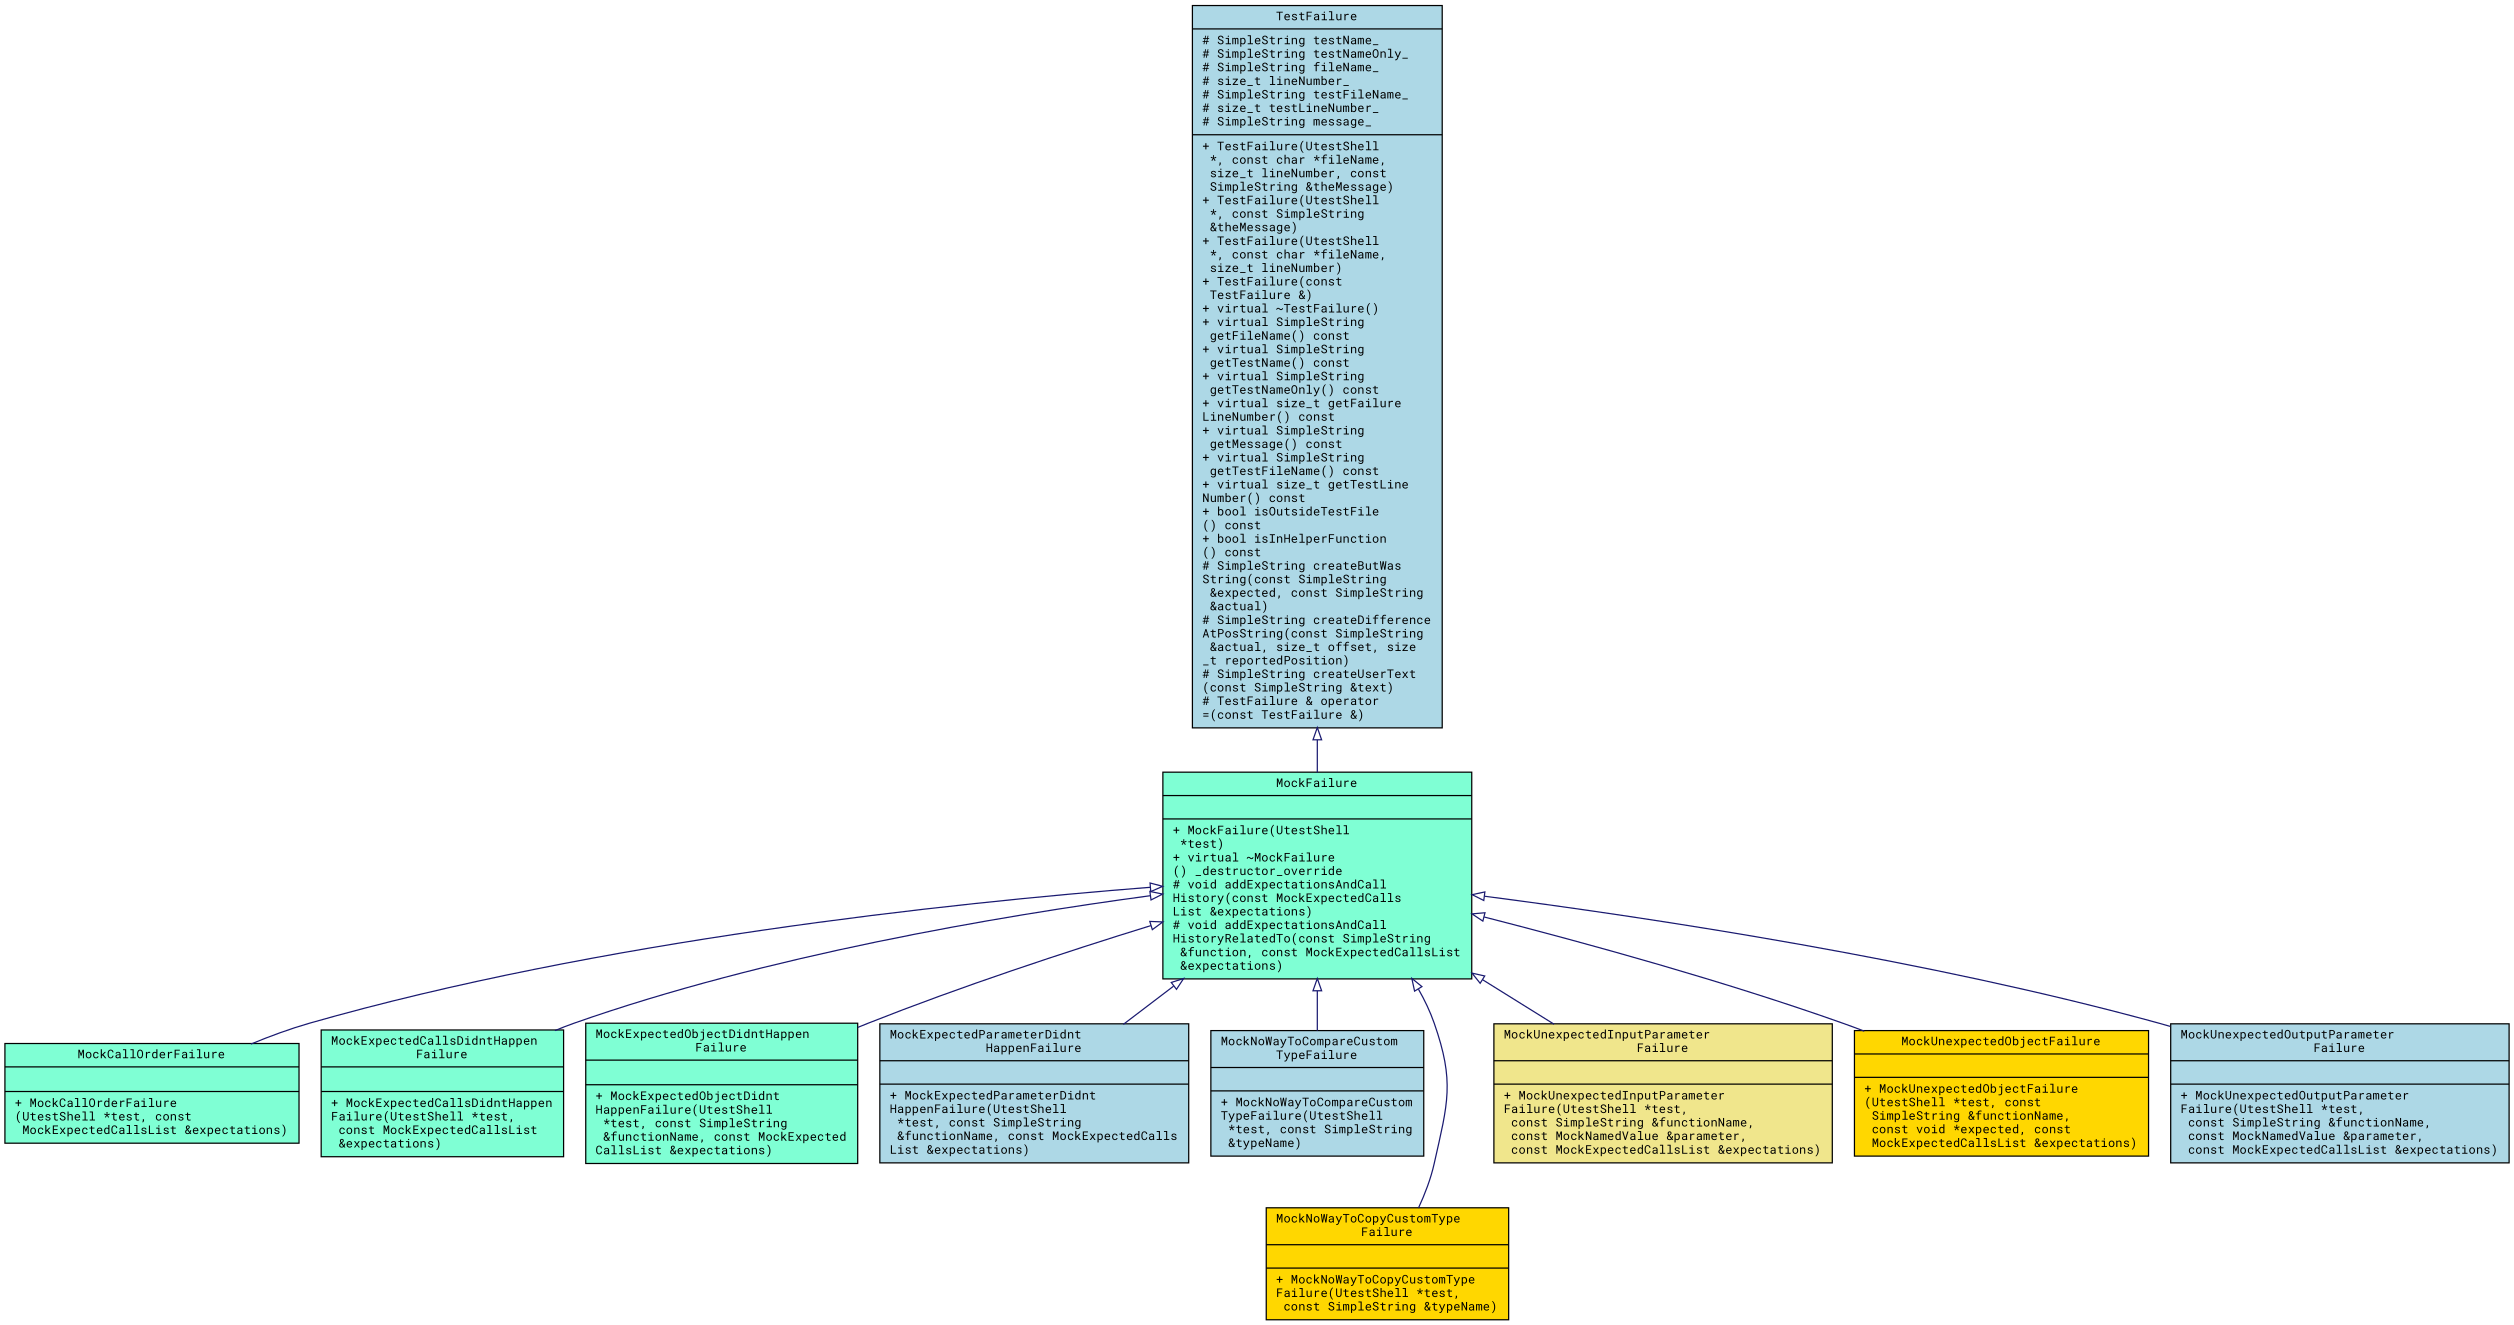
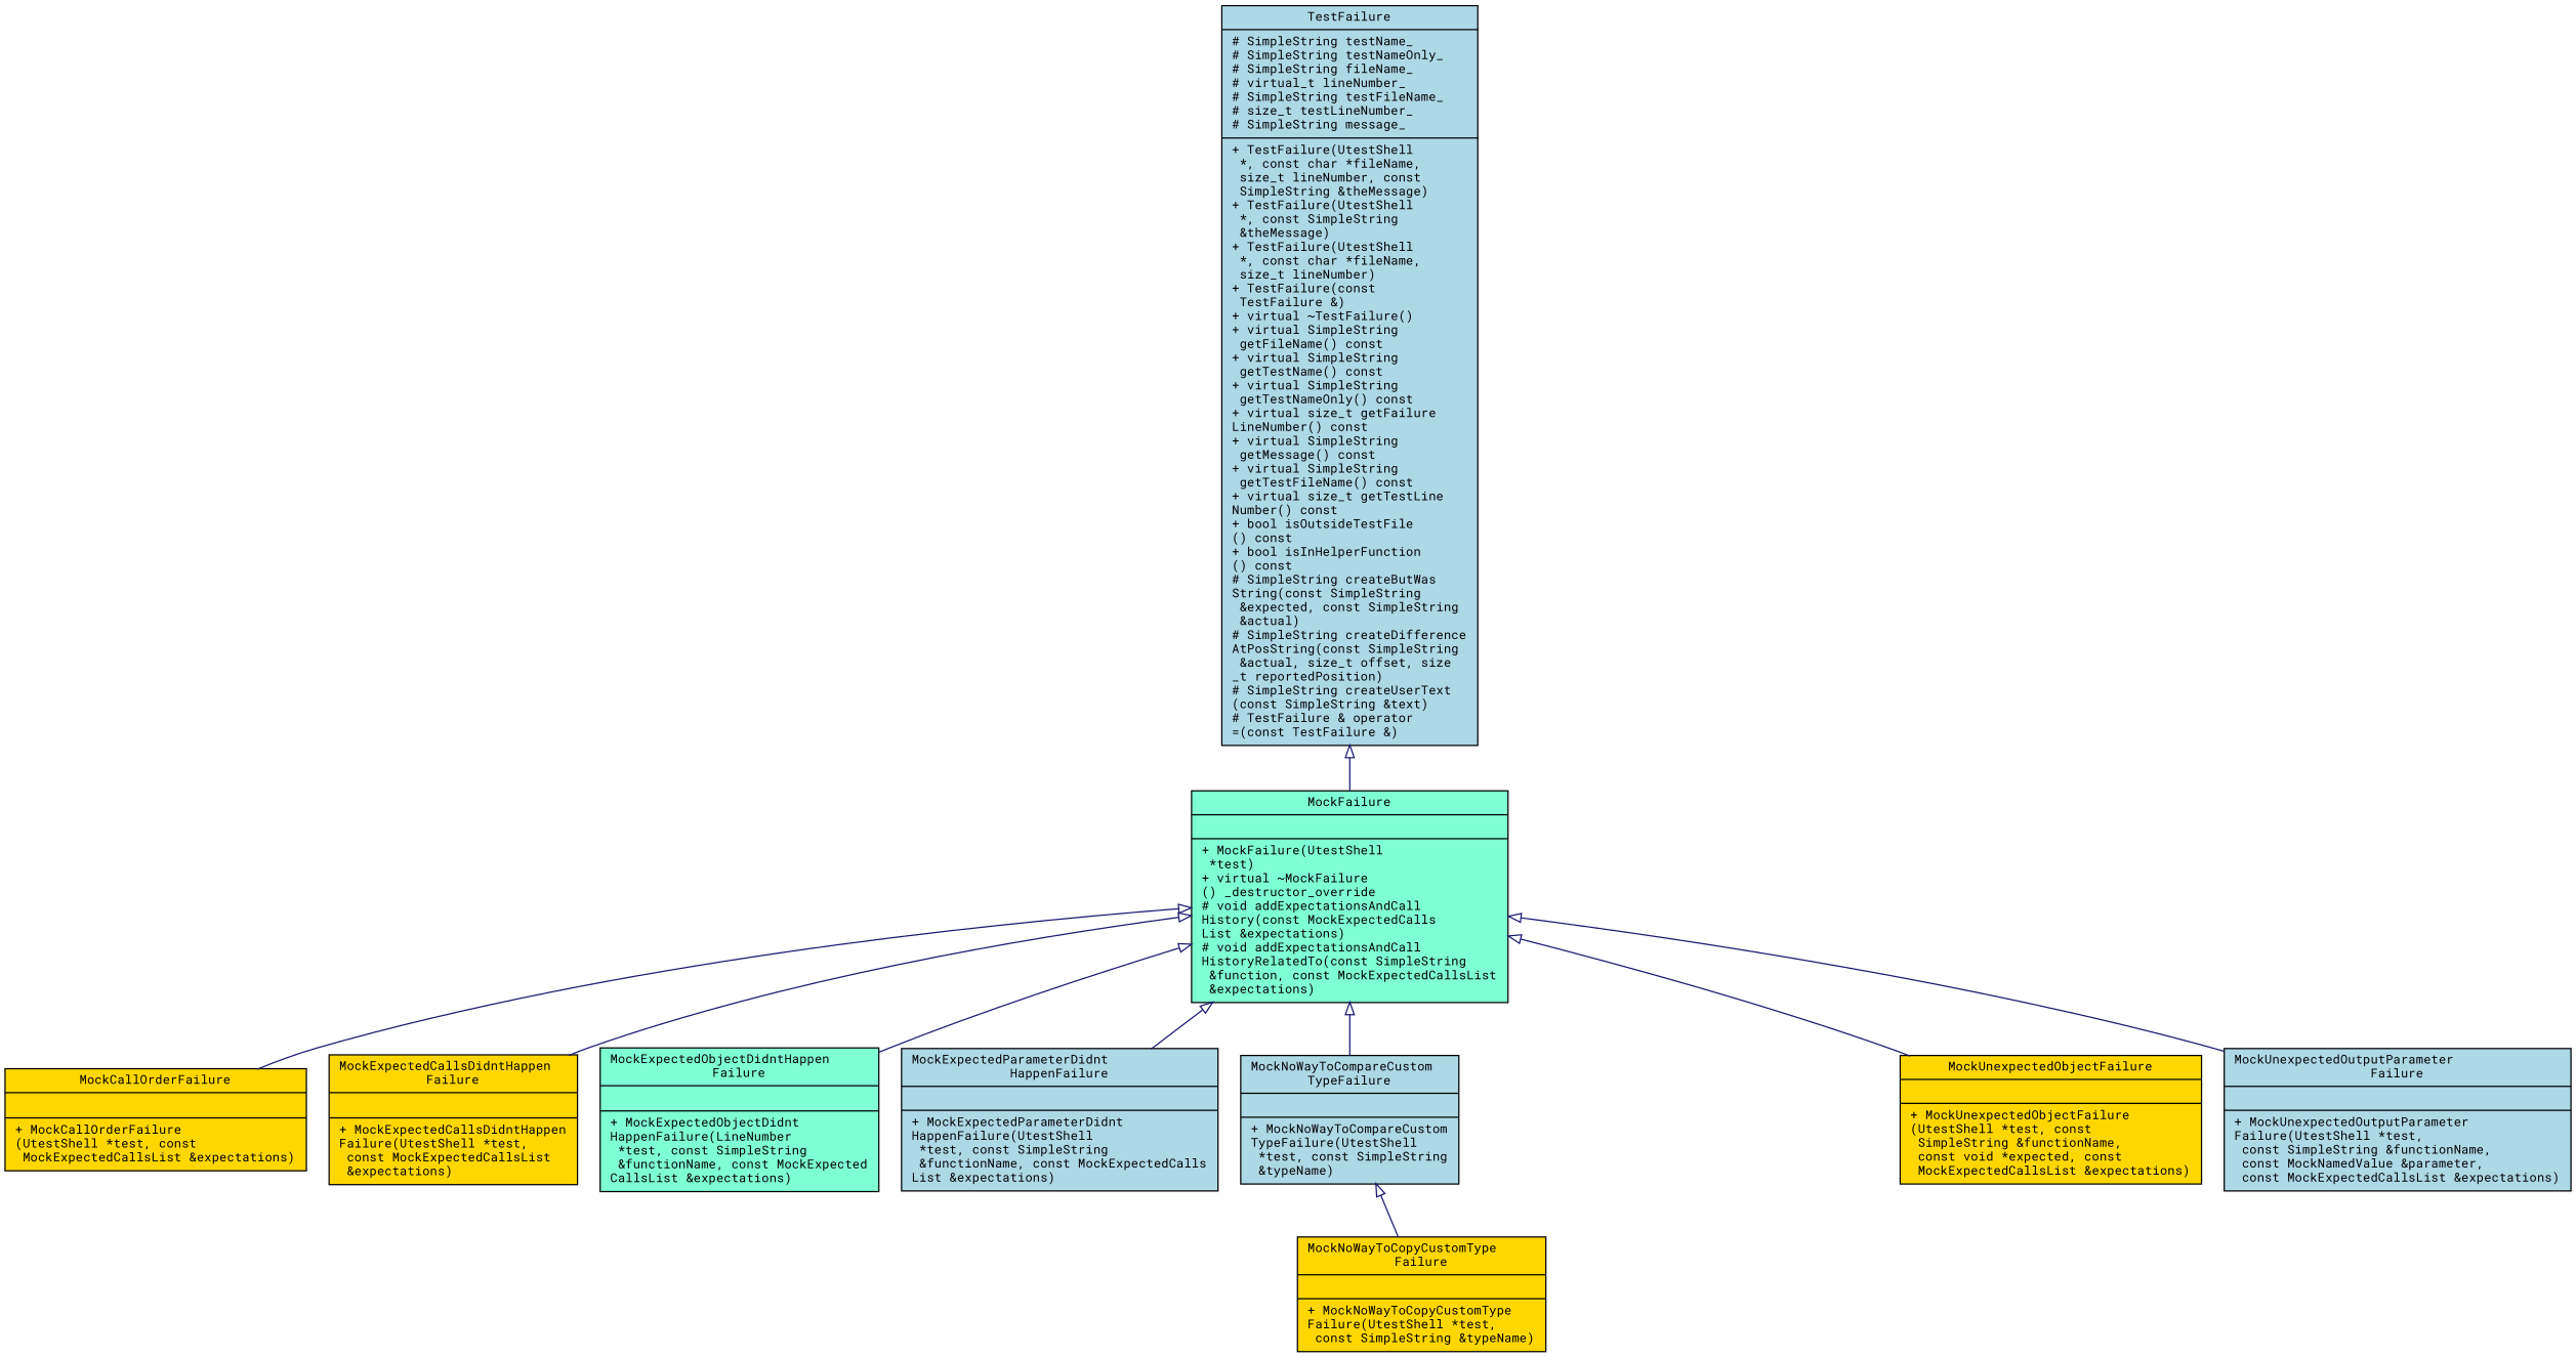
  digraph {
    fontname="Roboto Mono"
    node [color=black fillcolor=aquamarine fontname="Roboto Mono" fontsize=10 shape=record style=filled]
    edge [arrowtail=onormal color=midnightblue dir=back fontname="Roboto Mono" fontsize=10 labelfontname=Helvetica labelfontsize=10 style=solid]
    n1 [fontcolor=black height=0.2 label="{MockFailure\n||+  MockFailure(UtestShell\l *test)\l+ virtual ~MockFailure\l() _destructor_override\l# void addExpectationsAndCall\lHistory(const MockExpectedCalls\lList &expectations)\l# void addExpectationsAndCall\lHistoryRelatedTo(const SimpleString\l &function, const MockExpectedCallsList\l &expectations)\l}" width=0.4]
-   n2 [height=0.2 label="{MockCallOrderFailure\n||+  MockCallOrderFailure\l(UtestShell *test, const\l MockExpectedCallsList &expectations)\l}" width=0.4]
-   n3 [height=0.2 label="{MockExpectedCallsDidntHappen\lFailure\n||+  MockExpectedCallsDidntHappen\lFailure(UtestShell *test,\l const MockExpectedCallsList\l &expectations)\l}" width=0.4]
-   n4 [height=0.2 label="{MockExpectedObjectDidntHappen\lFailure\n||+  MockExpectedObjectDidnt\lHappenFailure(UtestShell\l *test, const SimpleString\l &functionName, const MockExpected\lCallsList &expectations)\l}" width=0.4]
+   n2 [fillcolor=gold height=0.2 label="{MockCallOrderFailure\n||+  MockCallOrderFailure\l(UtestShell *test, const\l MockExpectedCallsList &expectations)\l}" width=0.4]
+   n3 [fillcolor=gold height=0.2 label="{MockExpectedCallsDidntHappen\lFailure\n||+  MockExpectedCallsDidntHappen\lFailure(UtestShell *test,\l const MockExpectedCallsList\l &expectations)\l}" width=0.4]
+   n4 [height=0.2 label="{MockExpectedObjectDidntHappen\lFailure\n||+  MockExpectedObjectDidnt\lHappenFailure(LineNumber\l *test, const SimpleString\l &functionName, const MockExpected\lCallsList &expectations)\l}" width=0.4]
    n5 [fillcolor=lightblue height=0.2 label="{MockExpectedParameterDidnt\lHappenFailure\n||+  MockExpectedParameterDidnt\lHappenFailure(UtestShell\l *test, const SimpleString\l &functionName, const MockExpectedCalls\lList &expectations)\l}" width=0.4]
    n6 [fillcolor=lightblue height=0.2 label="{MockNoWayToCompareCustom\lTypeFailure\n||+  MockNoWayToCompareCustom\lTypeFailure(UtestShell\l *test, const SimpleString\l &typeName)\l}" width=0.4]
    n7 [fillcolor=gold height=0.2 label="{MockNoWayToCopyCustomType\lFailure\n||+  MockNoWayToCopyCustomType\lFailure(UtestShell *test,\l const SimpleString &typeName)\l}" width=0.4]
-   n8 [fillcolor=khaki height=0.2 label="{MockUnexpectedInputParameter\lFailure\n||+  MockUnexpectedInputParameter\lFailure(UtestShell *test,\l const SimpleString &functionName,\l const MockNamedValue &parameter,\l const MockExpectedCallsList &expectations)\l}" width=0.4]
    n9 [fillcolor=gold height=0.2 label="{MockUnexpectedObjectFailure\n||+  MockUnexpectedObjectFailure\l(UtestShell *test, const\l SimpleString &functionName,\l const void *expected, const\l MockExpectedCallsList &expectations)\l}" width=0.4]
    n10 [fillcolor=lightblue height=0.2 label="{MockUnexpectedOutputParameter\lFailure\n||+  MockUnexpectedOutputParameter\lFailure(UtestShell *test,\l const SimpleString &functionName,\l const MockNamedValue &parameter,\l const MockExpectedCallsList &expectations)\l}" width=0.4]
-   n11 [fillcolor=lightblue height=0.2 label="{TestFailure\n|# SimpleString testName_\l# SimpleString testNameOnly_\l# SimpleString fileName_\l# size_t lineNumber_\l# SimpleString testFileName_\l# size_t testLineNumber_\l# SimpleString message_\l|+  TestFailure(UtestShell\l *, const char *fileName,\l size_t lineNumber, const\l SimpleString &theMessage)\l+  TestFailure(UtestShell\l *, const SimpleString\l &theMessage)\l+  TestFailure(UtestShell\l *, const char *fileName,\l size_t lineNumber)\l+  TestFailure(const\l TestFailure &)\l+ virtual ~TestFailure()\l+ virtual SimpleString\l getFileName() const\l+ virtual SimpleString\l getTestName() const\l+ virtual SimpleString\l getTestNameOnly() const\l+ virtual size_t getFailure\lLineNumber() const\l+ virtual SimpleString\l getMessage() const\l+ virtual SimpleString\l getTestFileName() const\l+ virtual size_t getTestLine\lNumber() const\l+ bool isOutsideTestFile\l() const\l+ bool isInHelperFunction\l() const\l# SimpleString createButWas\lString(const SimpleString\l &expected, const SimpleString\l &actual)\l# SimpleString createDifference\lAtPosString(const SimpleString\l &actual, size_t offset, size\l_t reportedPosition)\l# SimpleString createUserText\l(const SimpleString &text)\l# TestFailure & operator\l=(const TestFailure &)\l}" width=0.4]
+   n11 [fillcolor=lightblue height=0.2 label="{TestFailure\n|# SimpleString testName_\l# SimpleString testNameOnly_\l# SimpleString fileName_\l# virtual_t lineNumber_\l# SimpleString testFileName_\l# size_t testLineNumber_\l# SimpleString message_\l|+  TestFailure(UtestShell\l *, const char *fileName,\l size_t lineNumber, const\l SimpleString &theMessage)\l+  TestFailure(UtestShell\l *, const SimpleString\l &theMessage)\l+  TestFailure(UtestShell\l *, const char *fileName,\l size_t lineNumber)\l+  TestFailure(const\l TestFailure &)\l+ virtual ~TestFailure()\l+ virtual SimpleString\l getFileName() const\l+ virtual SimpleString\l getTestName() const\l+ virtual SimpleString\l getTestNameOnly() const\l+ virtual size_t getFailure\lLineNumber() const\l+ virtual SimpleString\l getMessage() const\l+ virtual SimpleString\l getTestFileName() const\l+ virtual size_t getTestLine\lNumber() const\l+ bool isOutsideTestFile\l() const\l+ bool isInHelperFunction\l() const\l# SimpleString createButWas\lString(const SimpleString\l &expected, const SimpleString\l &actual)\l# SimpleString createDifference\lAtPosString(const SimpleString\l &actual, size_t offset, size\l_t reportedPosition)\l# SimpleString createUserText\l(const SimpleString &text)\l# TestFailure & operator\l=(const TestFailure &)\l}" width=0.4]
    n1 -> n2
    n1 -> n3
    n1 -> n4
    n1 -> n5
    n1 -> n6
-   n1 -> n7
-   n1 -> n8
+   n6 -> n7
    n1 -> n9
    n1 -> n10
    n11 -> n1
  }
